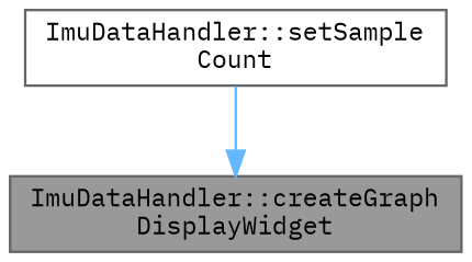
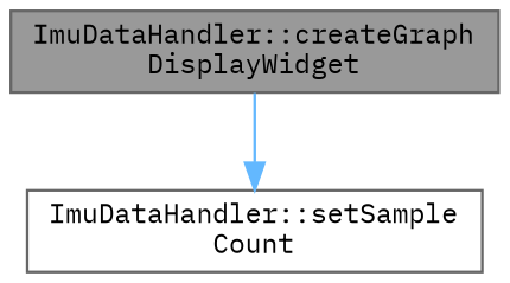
  digraph {
    rankdir=TB
    fontname="IBM Plex Mono"
    node [fontname="IBM Plex Mono" fontsize=10 shape=box style=filled]
    n1 [color=gray40 fillcolor=grey60 fontcolor=black height=0.2 label="ImuDataHandler::createGraph\lDisplayWidget" width=0.4]
    n2 [color=grey40 fillcolor=white height=0.2 label="ImuDataHandler::setSample\lCount" width=0.4]
-   n2 -> n1 [color=steelblue1 fontname="IBM Plex Mono" fontsize=10 labelfontname=Helvetica labelfontsize=10 style=solid]
+   n1 -> n2 [color=steelblue1 fontname="IBM Plex Mono" fontsize=10 labelfontname=Helvetica labelfontsize=10 style=solid]
  }
